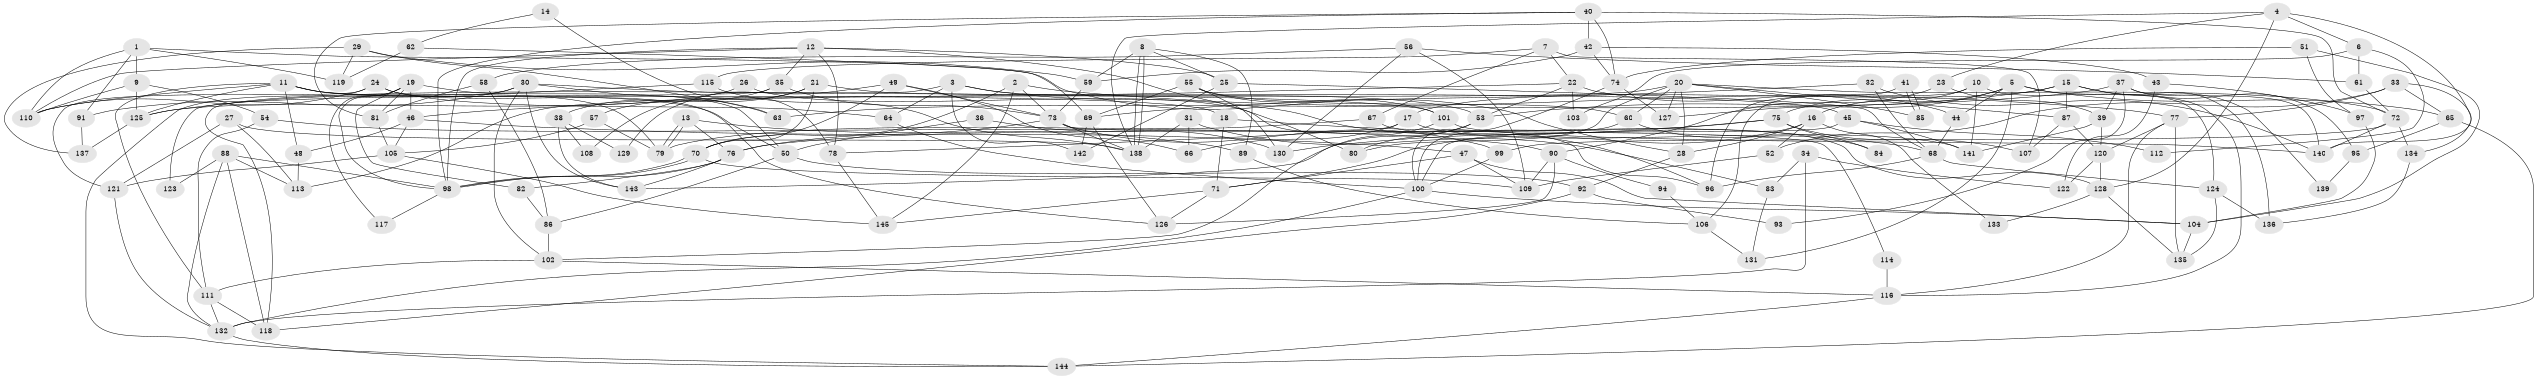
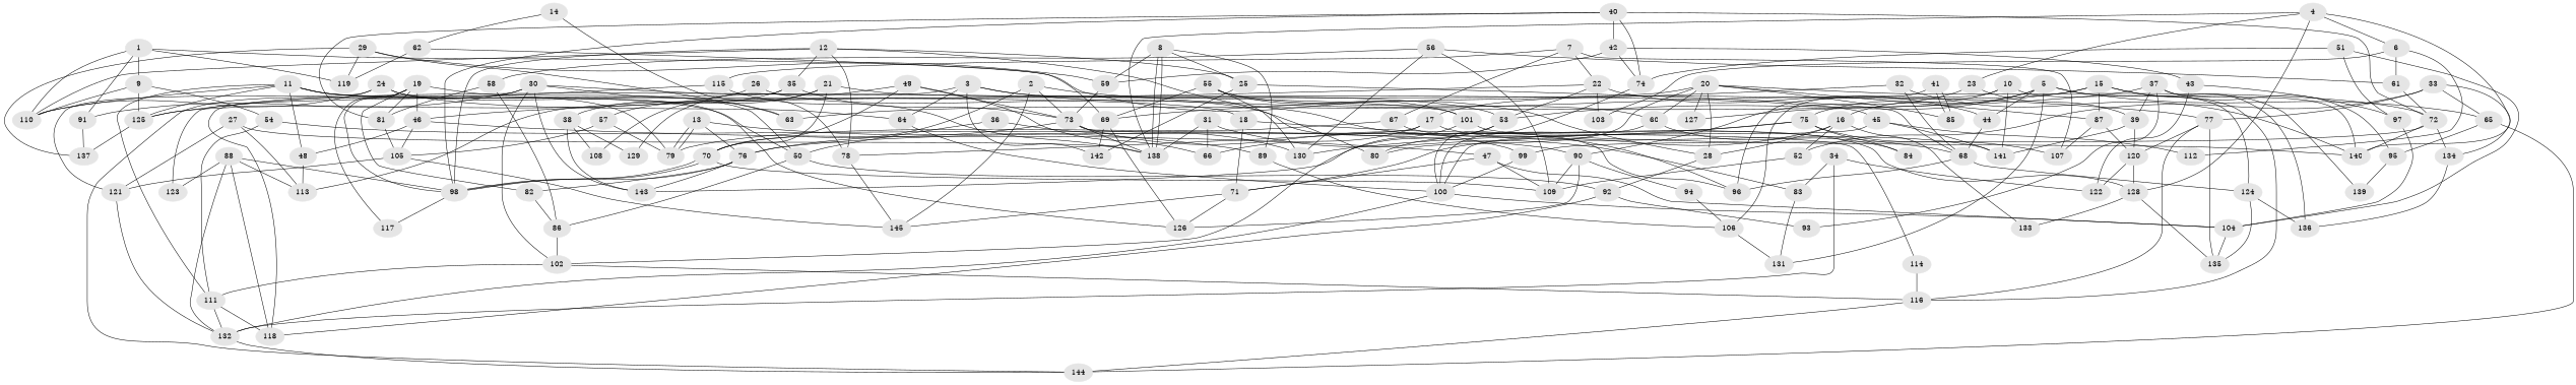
  graph {
    node [color=gray90 style=filled]
    1
    9
    28
    91
    110
    119
    54
    125
    92
    137
    2
    70
    73
    77
    145
    98
    109
    138
    76
    99
    114
    116
    120
    135
    3
    53
    64
    96
    118
    142
    80
    143
    100
    4
    6
    23
    128
    140
    61
    103
    112
    39
    90
    133
    5
    44
    65
    75
    127
    131
    68
    144
    95
    107
    130
    84
    72
    7
    22
    67
    115
    46
    79
    8
    25
    59
    89
    106
    111
    10
    16
    124
    141
    52
    71
    136
    11
    18
    48
    50
    113
    86
    132
    12
    35
    78
    38
    123
    117
    13
    82
    14
    62
    69
    15
    17
    87
    139
    66
    126
    19
    81
    105
    121
    20
    60
    85
    134
    21
    45
    57
    108
    47
    94
    24
    26
    27
    93
    29
    63
    30
    101
    102
    31
    83
    32
    33
    34
    122
    129
    36
    37
    40
    42
    74
    43
    41
    97
    104
    49
    51
    55
    56
    58
    88
    1 -- 9
    1 -- 28
    1 -- 91
    1 -- 110
    1 -- 119
    9 -- 110
    9 -- 54
    9 -- 125
    28 -- 92
    91 -- 137
    54 -- 90
    54 -- 111
    125 -- 137
    92 -- 118
    92 -- 93
    2 -- 70
    2 -- 73
    2 -- 77
    2 -- 145
    70 -- 98
    70 -- 98
    70 -- 109
    73 -- 138
    73 -- 76
    73 -- 99
    73 -- 114
    77 -- 116
    77 -- 120
    77 -- 135
    98 -- 117
    76 -- 98
    76 -- 143
    76 -- 82
    99 -- 100
    114 -- 116
    116 -- 144
    120 -- 128
    120 -- 122
    3 -- 53
    3 -- 64
    3 -- 96
    3 -- 118
    3 -- 142
    53 -- 80
    53 -- 143
    64 -- 100
    100 -- 132
    100 -- 104
    4 -- 138
    4 -- 6
    4 -- 23
    4 -- 128
    4 -- 140
    6 -- 61
    6 -- 103
    6 -- 112
    23 -- 39
    23 -- 90
    128 -- 135
    128 -- 133
    61 -- 72
    39 -- 120
    39 -- 141
    90 -- 109
    90 -- 126
    90 -- 94
    5 -- 116
    5 -- 44
    5 -- 65
    5 -- 75
    5 -- 127
    5 -- 131
    44 -- 68
    65 -- 144
    65 -- 95
    75 -- 76
    75 -- 107
    75 -- 130
    75 -- 84
    68 -- 96
    68 -- 124
    95 -- 139
    72 -- 99
    72 -- 140
    72 -- 134
    7 -- 107
    7 -- 22
    7 -- 67
    7 -- 115
    22 -- 53
    22 -- 103
    22 -- 44
    22 -- 46
    67 -- 128
    67 -- 79
    115 -- 125
    115 -- 138
    46 -- 48
    46 -- 105
    46 -- 47
    8 -- 138
    8 -- 138
    8 -- 25
    8 -- 59
    8 -- 89
    25 -- 142
    25 -- 68
    59 -- 73
    89 -- 106
    106 -- 131
    111 -- 118
    111 -- 132
    10 -- 106
    10 -- 16
    10 -- 124
    10 -- 141
    16 -- 28
    16 -- 133
    16 -- 52
    16 -- 71
    124 -- 135
    124 -- 136
    52 -- 109
    71 -- 145
    71 -- 126
    11 -- 110
    11 -- 125
    11 -- 79
    11 -- 111
    11 -- 18
    11 -- 48
    11 -- 50
    18 -- 68
    18 -- 71
    48 -- 113
    50 -- 92
    50 -- 86
    86 -- 102
    132 -- 144
    12 -- 110
    12 -- 98
    12 -- 80
    12 -- 25
    12 -- 35
    12 -- 78
    35 -- 73
    35 -- 38
    35 -- 123
    78 -- 145
    38 -- 143
    38 -- 108
    38 -- 129
    13 -- 76
    13 -- 79
    13 -- 79
    13 -- 89
    82 -- 86
    14 -- 78
    14 -- 62
    62 -- 119
    62 -- 69
    69 -- 142
    69 -- 126
    15 -- 53
    15 -- 136
    15 -- 17
    15 -- 87
    15 -- 139
    17 -- 141
    17 -- 78
    17 -- 66
    87 -- 120
    87 -- 107
    19 -- 98
    19 -- 46
    19 -- 50
    19 -- 117
    19 -- 82
    19 -- 81
    81 -- 105
    105 -- 145
    105 -- 121
    121 -- 132
    20 -- 28
    20 -- 80
    20 -- 127
    20 -- 72
    20 -- 113
    20 -- 87
    20 -- 60
    20 -- 85
    60 -- 100
    60 -- 84
    134 -- 136
    21 -- 70
    21 -- 45
    21 -- 57
    21 -- 108
    45 -- 100
    45 -- 112
    45 -- 141
    57 -- 79
    57 -- 105
    47 -- 109
    47 -- 71
    47 -- 104
    94 -- 106
    24 -- 110
    24 -- 64
    24 -- 126
    24 -- 121
    26 -- 125
    26 -- 96
    27 -- 138
    27 -- 113
    27 -- 121
    29 -- 119
    29 -- 137
    29 -- 59
    29 -- 63
    30 -- 91
    30 -- 143
    30 -- 144
    30 -- 63
    30 -- 101
    30 -- 102
    101 -- 140
    101 -- 102
    102 -- 116
    102 -- 111
    31 -- 138
    31 -- 66
    31 -- 83
    83 -- 131
    32 -- 140
    32 -- 68
    32 -- 69
    33 -- 77
    33 -- 65
    33 -- 52
    33 -- 134
    34 -- 132
    34 -- 83
    34 -- 122
    36 -- 130
    36 -- 50
    37 -- 140
    37 -- 39
    37 -- 95
    37 -- 93
    37 -- 63
    40 -- 98
    40 -- 72
    40 -- 81
    40 -- 42
    40 -- 74
    42 -- 59
    42 -- 74
    42 -- 43
    74 -- 100
-   74 -- 127
    43 -- 122
    43 -- 97
    41 -- 96
    41 -- 85
    41 -- 85
    97 -- 104
    104 -- 135
    49 -- 70
    49 -- 73
    49 -- 66
    49 -- 129
    51 -- 74
    51 -- 97
    51 -- 104
    55 -- 130
    55 -- 69
    55 -- 60
    55 -- 101
    56 -- 109
    56 -- 61
    56 -- 130
    56 -- 58
    58 -- 86
    58 -- 81
    88 -- 98
    88 -- 118
    88 -- 113
    88 -- 132
    88 -- 123
  }
